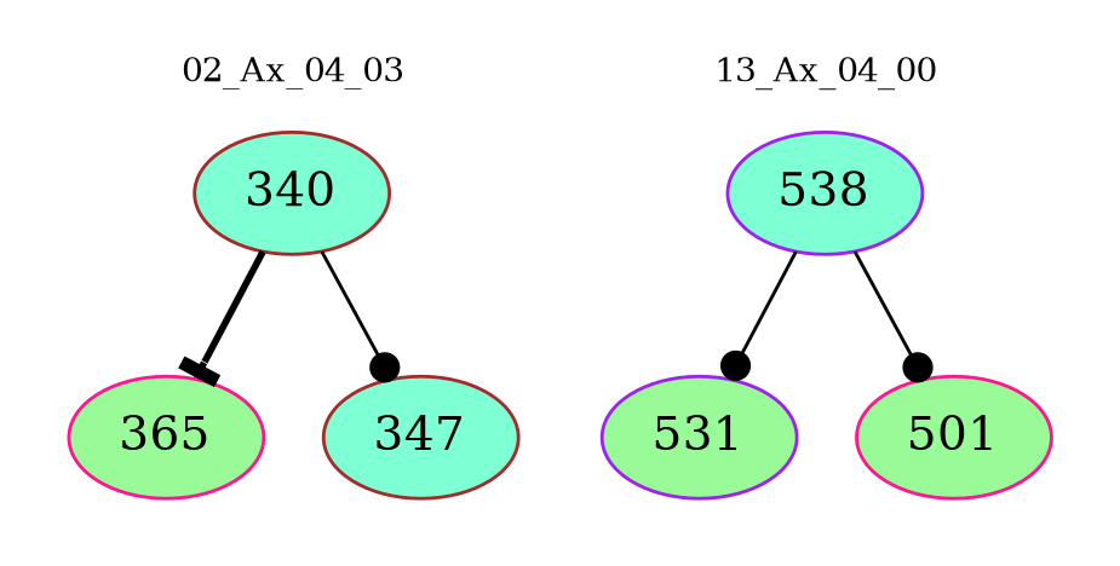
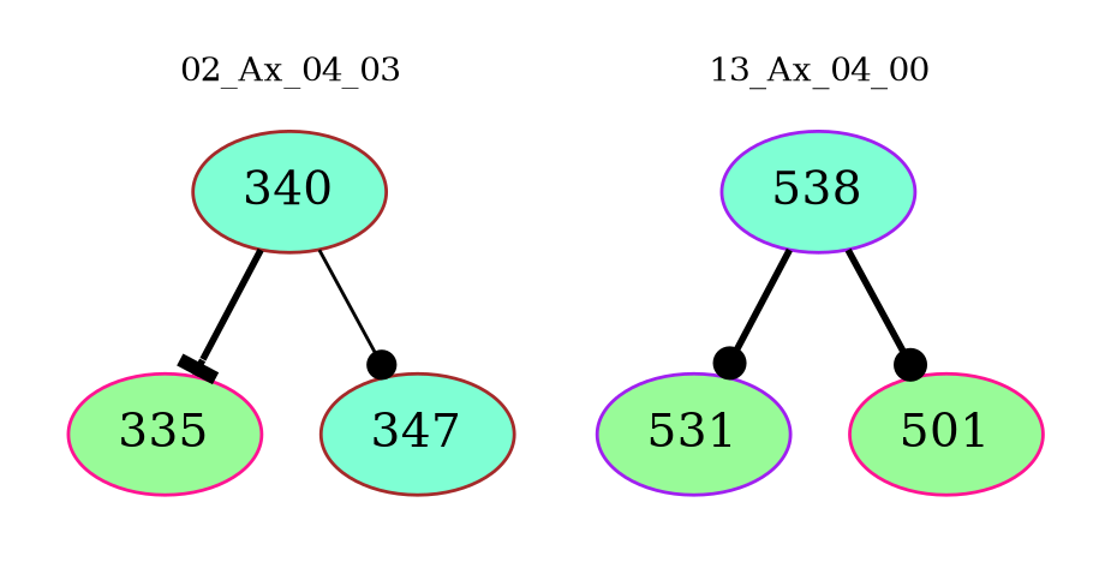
  digraph {
    node [color=brown fillcolor=aquamarine style=filled]
    edge [arrowhead=dot color=black style=bold]
    n1 [label=340]
-   n2 [color=deeppink fillcolor=palegreen label=365]
+   n2 [color=deeppink fillcolor=palegreen label=335]
    n3 [label=347]
    n4 [color=purple label=538]
    n5 [color=purple fillcolor=palegreen label=531]
    n6 [color=deeppink fillcolor=palegreen label=501]
    subgraph cluster_1 {
      color=white
      fontsize=10
      label="02_Ax_04_03"
      n1
      n2
      n3
    }
    subgraph cluster_2 {
      color=white
      fontsize=10
      label="13_Ax_04_00"
      n4
      n5
      n6
    }
    n1 -> n2 [arrowhead=tee]
    n1 -> n3 [style=solid]
-   n4 -> n5 [style=solid]
-   n4 -> n6 [style=solid]
+   n4 -> n5
+   n4 -> n6
  }
